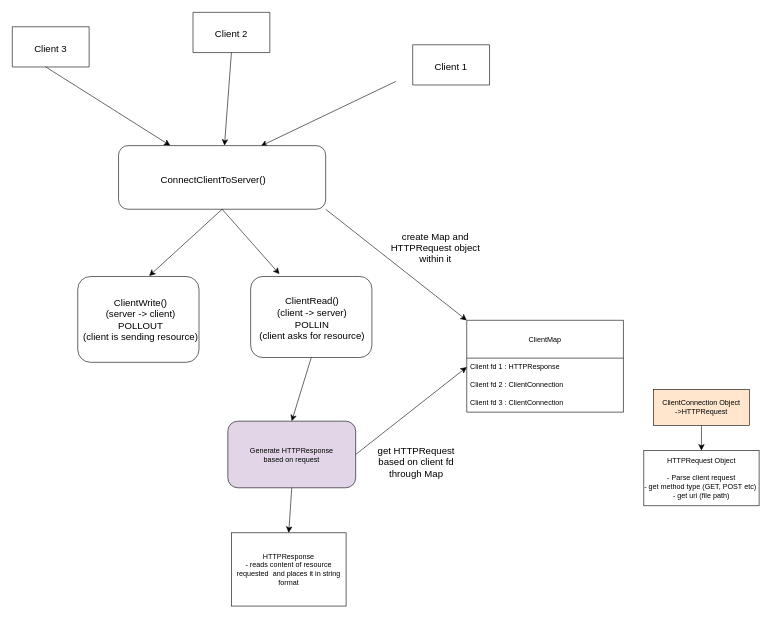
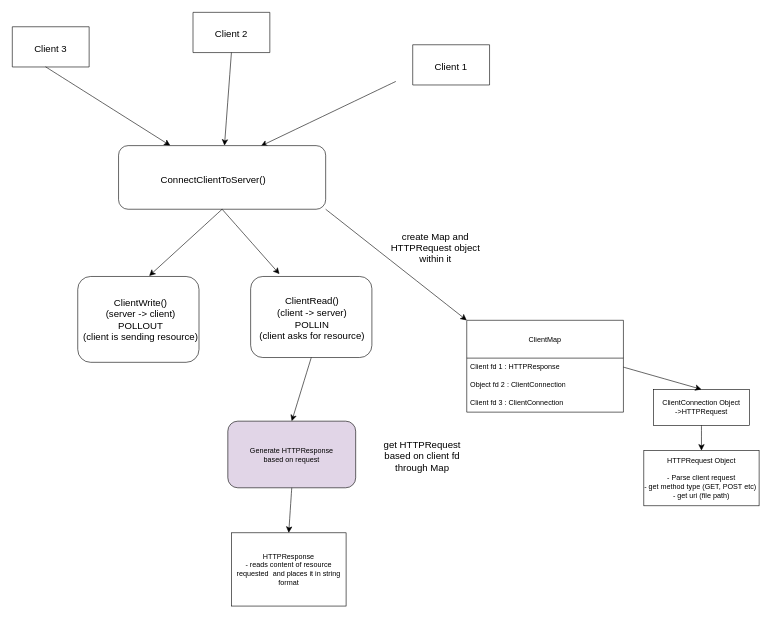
  <mxCell id="0" />
  <mxCell id="1" parent="0" />
  <mxCell id="2" value="" style="swimlane;startSize=0;" vertex="1" parent="1"><mxGeometry x="687" y="74" width="128" height="67" as="geometry" /></mxCell>
  <mxCell id="3" value="Client 1" style="text;strokeColor=none;fillColor=none;html=1;align=center;verticalAlign=middle;whiteSpace=wrap;rounded=0;fontSize=16;" vertex="1" parent="2"><mxGeometry x="34" y="21" width="60" height="30" as="geometry" /></mxCell>
  <mxCell id="4" value="" style="swimlane;startSize=0;" vertex="1" parent="1"><mxGeometry x="321" y="20" width="128" height="67" as="geometry" /></mxCell>
  <mxCell id="5" value="Client 2" style="text;strokeColor=none;fillColor=none;html=1;align=center;verticalAlign=middle;whiteSpace=wrap;rounded=0;fontSize=16;" vertex="1" parent="4"><mxGeometry x="34" y="21" width="60" height="30" as="geometry" /></mxCell>
  <mxCell id="6" value="ClientMap" style="swimlane;fontStyle=0;childLayout=stackLayout;horizontal=1;startSize=63;horizontalStack=0;resizeParent=1;resizeParentMax=0;resizeLast=0;collapsible=1;marginBottom=0;whiteSpace=wrap;html=1;" vertex="1" parent="1"><mxGeometry x="777" y="533" width="261" height="153" as="geometry" /></mxCell>
  <mxCell id="7" value="Client fd 1 : HTTPResponse" style="text;strokeColor=none;fillColor=none;align=left;verticalAlign=middle;spacingLeft=4;spacingRight=4;overflow=hidden;points=[[0,0.5],[1,0.5]];portConstraint=eastwest;rotatable=0;whiteSpace=wrap;html=1;" vertex="1" parent="6"><mxGeometry y="63" width="261" height="30" as="geometry" /></mxCell>
- <mxCell id="8" value="Client fd 2 : ClientConnection" style="text;strokeColor=none;fillColor=none;align=left;verticalAlign=middle;spacingLeft=4;spacingRight=4;overflow=hidden;points=[[0,0.5],[1,0.5]];portConstraint=eastwest;rotatable=0;whiteSpace=wrap;html=1;" vertex="1" parent="6"><mxGeometry y="93" width="261" height="30" as="geometry" /></mxCell>
+ <mxCell id="8" value="Object fd 2 : ClientConnection" style="text;strokeColor=none;fillColor=none;align=left;verticalAlign=middle;spacingLeft=4;spacingRight=4;overflow=hidden;points=[[0,0.5],[1,0.5]];portConstraint=eastwest;rotatable=0;whiteSpace=wrap;html=1;" vertex="1" parent="6"><mxGeometry y="93" width="261" height="30" as="geometry" /></mxCell>
  <mxCell id="9" value="Client fd 3 : ClientConnection" style="text;strokeColor=none;fillColor=none;align=left;verticalAlign=middle;spacingLeft=4;spacingRight=4;overflow=hidden;points=[[0,0.5],[1,0.5]];portConstraint=eastwest;rotatable=0;whiteSpace=wrap;html=1;" vertex="1" parent="6"><mxGeometry y="123" width="261" height="30" as="geometry" /></mxCell>
  <mxCell id="10" value="" style="endArrow=classic;html=1;rounded=0;fontSize=12;startSize=8;endSize=8;curved=1;exitX=0.5;exitY=1;exitDx=0;exitDy=0;" edge="1" parent="1" source="4" target="13"><mxGeometry width="50" height="50" relative="1" as="geometry"><mxPoint x="764" y="432" as="sourcePoint" /><mxPoint x="583" y="456" as="targetPoint" /></mxGeometry></mxCell>
  <mxCell id="11" value="" style="endArrow=classic;html=1;rounded=0;fontSize=12;startSize=8;endSize=8;curved=1;entryX=0.687;entryY=0.006;entryDx=0;entryDy=0;entryPerimeter=0;" edge="1" parent="1" target="13"><mxGeometry width="50" height="50" relative="1" as="geometry"><mxPoint x="659" y="135" as="sourcePoint" /><mxPoint x="431" y="419" as="targetPoint" /></mxGeometry></mxCell>
  <mxCell id="12" value="" style="endArrow=classic;html=1;rounded=0;fontSize=12;startSize=8;endSize=8;curved=1;entryX=0.25;entryY=0;entryDx=0;entryDy=0;exitX=0.432;exitY=0.995;exitDx=0;exitDy=0;exitPerimeter=0;" edge="1" parent="1" source="14" target="13"><mxGeometry width="50" height="50" relative="1" as="geometry"><mxPoint x="779" y="703" as="sourcePoint" /><mxPoint x="580" y="688" as="targetPoint" /></mxGeometry></mxCell>
  <mxCell id="13" value="" style="rounded=1;whiteSpace=wrap;html=1;" vertex="1" parent="1"><mxGeometry x="197" y="242" width="345" height="106" as="geometry" /></mxCell>
  <mxCell id="14" value="" style="swimlane;startSize=0;" vertex="1" parent="1"><mxGeometry x="20" y="44" width="128" height="67" as="geometry" /></mxCell>
  <mxCell id="15" value="Client 3" style="text;strokeColor=none;fillColor=none;html=1;align=center;verticalAlign=middle;whiteSpace=wrap;rounded=0;fontSize=16;" vertex="1" parent="14"><mxGeometry x="34" y="21" width="60" height="30" as="geometry" /></mxCell>
  <mxCell id="16" value="ConnectClientToServer()" style="text;html=1;align=center;verticalAlign=middle;whiteSpace=wrap;rounded=0;fontSize=16;" vertex="1" parent="1"><mxGeometry x="324.5" y="283" width="60" height="30" as="geometry" /></mxCell>
  <mxCell id="17" value="" style="endArrow=classic;html=1;rounded=0;fontSize=12;startSize=8;endSize=8;curved=1;entryX=0;entryY=0;entryDx=0;entryDy=0;exitX=1;exitY=1;exitDx=0;exitDy=0;" edge="1" parent="1" source="13" target="6"><mxGeometry width="50" height="50" relative="1" as="geometry"><mxPoint x="578" y="286" as="sourcePoint" /><mxPoint x="628" y="236" as="targetPoint" /></mxGeometry></mxCell>
  <mxCell id="18" value="create Map and HTTPRequest object within it" style="text;html=1;align=center;verticalAlign=middle;whiteSpace=wrap;rounded=0;fontSize=16;" vertex="1" parent="1"><mxGeometry x="640" y="365" width="170" height="94" as="geometry" /></mxCell>
  <mxCell id="19" value="" style="endArrow=classic;html=1;rounded=0;fontSize=12;startSize=8;endSize=8;curved=1;exitX=0.5;exitY=1;exitDx=0;exitDy=0;" edge="1" parent="1" source="13"><mxGeometry width="50" height="50" relative="1" as="geometry"><mxPoint x="224" y="462" as="sourcePoint" /><mxPoint x="248" y="459" as="targetPoint" /></mxGeometry></mxCell>
  <mxCell id="20" value="" style="endArrow=classic;html=1;rounded=0;fontSize=12;startSize=8;endSize=8;curved=1;exitX=0.5;exitY=1;exitDx=0;exitDy=0;" edge="1" parent="1" source="13"><mxGeometry width="50" height="50" relative="1" as="geometry"><mxPoint x="407" y="444" as="sourcePoint" /><mxPoint x="465" y="456" as="targetPoint" /></mxGeometry></mxCell>
  <mxCell id="21" value="" style="rounded=1;whiteSpace=wrap;html=1;" vertex="1" parent="1"><mxGeometry x="417" y="460" width="202" height="135" as="geometry" /></mxCell>
  <mxCell id="22" value="ClientRead()&lt;div&gt;(client -&amp;gt; server)&lt;/div&gt;&lt;div&gt;POLLIN&lt;/div&gt;&lt;div&gt;(client asks for resource)&lt;/div&gt;" style="text;html=1;align=center;verticalAlign=middle;whiteSpace=wrap;rounded=0;fontSize=16;" vertex="1" parent="1"><mxGeometry x="423" y="497.5" width="193" height="65.5" as="geometry" /></mxCell>
  <mxCell id="23" value="" style="rounded=1;whiteSpace=wrap;html=1;" vertex="1" parent="1"><mxGeometry x="129" y="460" width="202" height="143" as="geometry" /></mxCell>
  <mxCell id="24" value="ClientWrite()&lt;div&gt;&lt;div&gt;&lt;span style=&quot;background-color: initial;&quot;&gt;(server -&amp;gt; client)&lt;/span&gt;&lt;/div&gt;&lt;div&gt;&lt;span style=&quot;background-color: initial;&quot;&gt;POLLOUT&lt;/span&gt;&lt;/div&gt;&lt;div&gt;(client is sending resource)&lt;/div&gt;&lt;/div&gt;" style="text;html=1;align=center;verticalAlign=middle;whiteSpace=wrap;rounded=0;fontSize=16;" vertex="1" parent="1"><mxGeometry x="137" y="497.75" width="194" height="67.5" as="geometry" /></mxCell>
  <mxCell id="25" value="HTTPRequest Object&lt;div&gt;&lt;br&gt;&lt;div&gt;- Parse client request&lt;/div&gt;&lt;div&gt;- get method type (GET, POST etc)&amp;nbsp;&lt;/div&gt;&lt;div&gt;- get uri (file path)&lt;/div&gt;&lt;/div&gt;" style="rounded=0;whiteSpace=wrap;html=1;" vertex="1" parent="1"><mxGeometry x="1072" y="750" width="192" height="92" as="geometry" /></mxCell>
- <mxCell id="26" value="ClientConnection Object&lt;div&gt;-&amp;gt;HTTPRequest&lt;/div&gt;" style="rounded=0;whiteSpace=wrap;html=1;fillColor=#ffe6cc;" vertex="1" parent="1"><mxGeometry x="1088" y="648" width="160" height="60" as="geometry" /></mxCell>
+ <mxCell id="26" value="ClientConnection Object&lt;div&gt;-&amp;gt;HTTPRequest&lt;/div&gt;" style="rounded=0;whiteSpace=wrap;html=1;" vertex="1" parent="1"><mxGeometry x="1088" y="648" width="160" height="60" as="geometry" /></mxCell>
+ <mxCell id="27" value="" style="endArrow=classic;html=1;rounded=0;fontSize=12;startSize=8;endSize=8;curved=1;entryX=0.5;entryY=0;entryDx=0;entryDy=0;exitX=1;exitY=0.5;exitDx=0;exitDy=0;" edge="1" parent="1" source="7" target="26"><mxGeometry width="50" height="50" relative="1" as="geometry"><mxPoint x="718" y="753" as="sourcePoint" /><mxPoint x="768" y="703" as="targetPoint" /></mxGeometry></mxCell>
  <mxCell id="28" value="" style="endArrow=classic;html=1;rounded=0;fontSize=12;startSize=8;endSize=8;curved=1;entryX=0.5;entryY=0;entryDx=0;entryDy=0;exitX=0.5;exitY=1;exitDx=0;exitDy=0;" edge="1" parent="1" source="26" target="25"><mxGeometry width="50" height="50" relative="1" as="geometry"><mxPoint x="1061" y="234" as="sourcePoint" /><mxPoint x="1332" y="662" as="targetPoint" /></mxGeometry></mxCell>
  <mxCell id="29" value="" style="endArrow=classic;html=1;rounded=0;fontSize=12;startSize=8;endSize=8;curved=1;exitX=0.5;exitY=1;exitDx=0;exitDy=0;entryX=0.5;entryY=0;entryDx=0;entryDy=0;" edge="1" parent="1" source="21" target="30"><mxGeometry width="50" height="50" relative="1" as="geometry"><mxPoint x="812" y="359" as="sourcePoint" /><mxPoint x="514" y="681" as="targetPoint" /></mxGeometry></mxCell>
  <mxCell id="30" value="Generate HTTPResponse&lt;div&gt;based on request&lt;/div&gt;" style="rounded=1;whiteSpace=wrap;html=1;fillColor=#e1d5e7;" vertex="1" parent="1"><mxGeometry x="379" y="701" width="213" height="111" as="geometry" /></mxCell>
- <mxCell id="31" value="" style="endArrow=classic;html=1;rounded=0;fontSize=12;startSize=8;endSize=8;curved=1;exitX=1;exitY=0.5;exitDx=0;exitDy=0;entryX=0;entryY=0.5;entryDx=0;entryDy=0;" edge="1" parent="1" source="30" target="7"><mxGeometry width="50" height="50" relative="1" as="geometry"><mxPoint x="682" y="807" as="sourcePoint" /><mxPoint x="732" y="757" as="targetPoint" /></mxGeometry></mxCell>
- <mxCell id="32" value="get HTTPRequest based on client fd through Map" style="text;html=1;align=center;verticalAlign=middle;whiteSpace=wrap;rounded=0;fontSize=16;" vertex="1" parent="1"><mxGeometry x="606" y="754" width="174" height="30" as="geometry" /></mxCell>
+ <mxCell id="32" value="get HTTPRequest based on client fd through Map" style="text;html=1;align=center;verticalAlign=middle;whiteSpace=wrap;rounded=0;fontSize=16;" vertex="1" parent="1"><mxGeometry x="616" y="744" width="174" height="30" as="geometry" /></mxCell>
  <mxCell id="33" value="HTTPResponse&lt;div&gt;- reads content of resource requested&amp;nbsp; and places it in string format&lt;/div&gt;" style="rounded=0;whiteSpace=wrap;html=1;" vertex="1" parent="1"><mxGeometry x="385" y="887" width="191" height="122" as="geometry" /></mxCell>
  <mxCell id="34" value="" style="endArrow=classic;html=1;rounded=0;fontSize=12;startSize=8;endSize=8;curved=1;exitX=0.5;exitY=1;exitDx=0;exitDy=0;entryX=0.5;entryY=0;entryDx=0;entryDy=0;" edge="1" parent="1" source="30" target="33"><mxGeometry width="50" height="50" relative="1" as="geometry"><mxPoint x="493" y="878" as="sourcePoint" /><mxPoint x="543" y="828" as="targetPoint" /></mxGeometry></mxCell>
